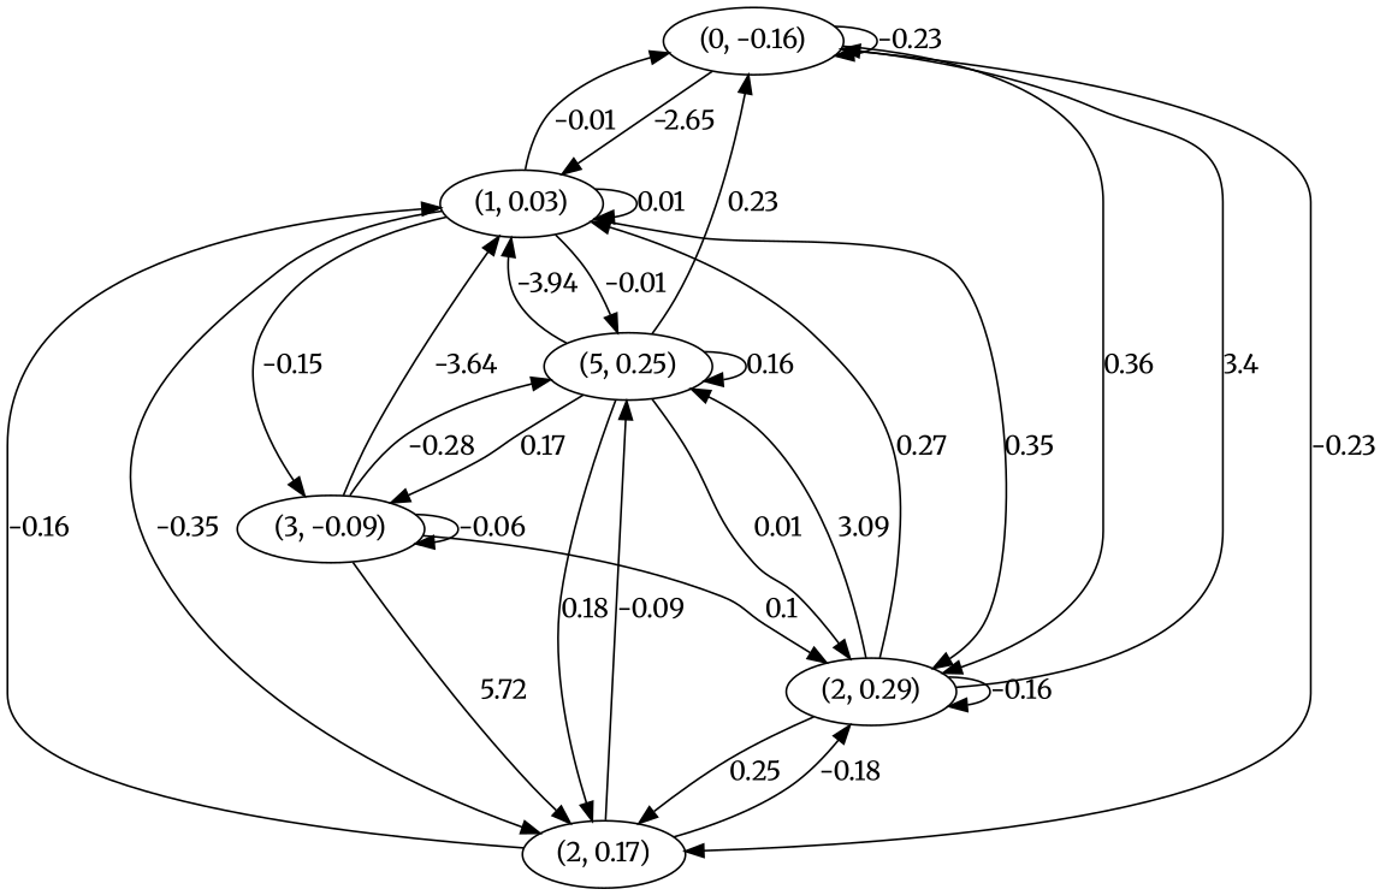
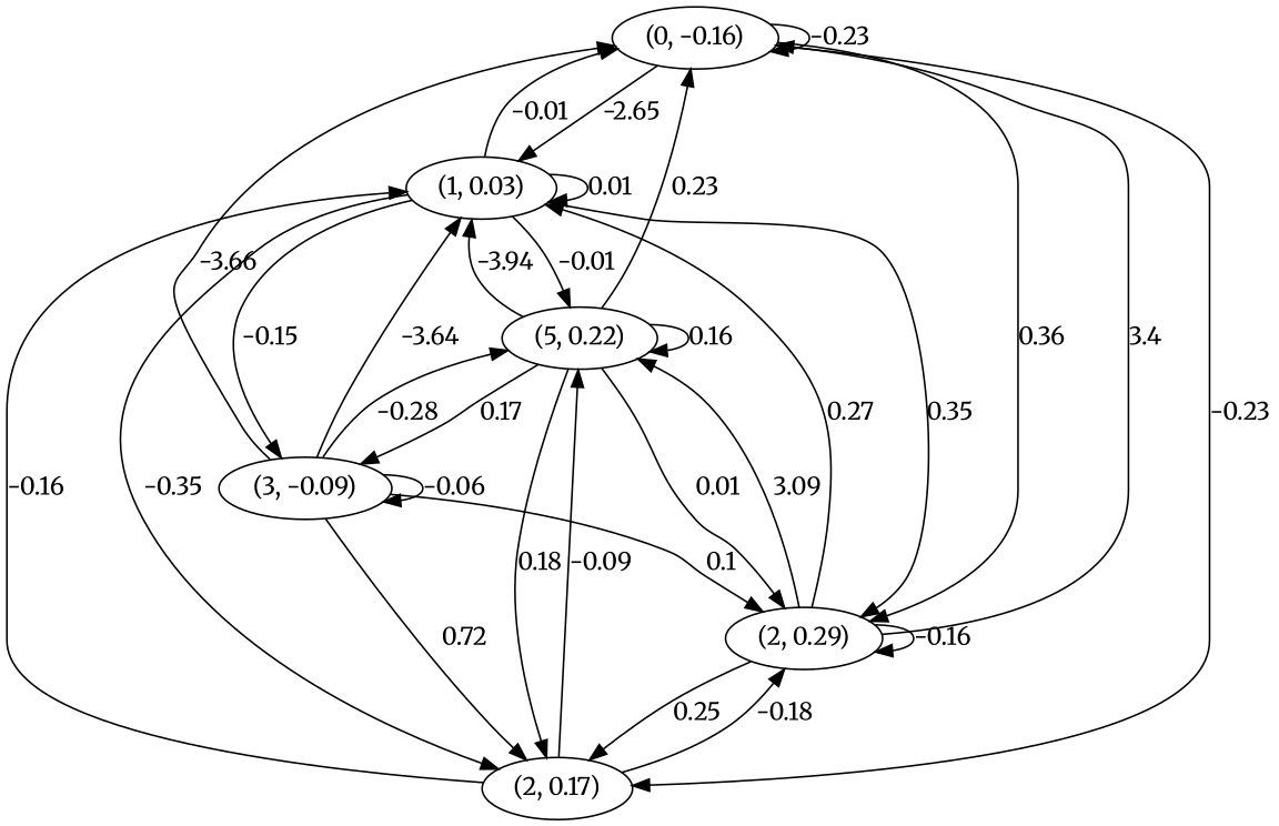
  digraph {
    fontname=Merriweather
    node [fontname=Merriweather]
    edge [fontname=Merriweather]
    n1 [label="(0, -0.16)"]
    n2 [label="(1, 0.03)"]
    n3 [label="(2, 0.17)"]
    n4 [label="(2, 0.29)"]
    n5 [label="(3, -0.09)"]
-   n6 [label="(5, 0.25)"]
+   n6 [label="(5, 0.22)"]
    n1 -> n1 [label=-0.23]
    n1 -> n2 [label=-2.65]
    n1 -> n3 [label=-0.23]
    n1 -> n4 [label=0.36]
    n2 -> n1 [label=-0.01]
    n2 -> n2 [label=0.01]
    n2 -> n3 [label=-0.35]
    n2 -> n4 [label=0.35]
    n2 -> n5 [label=-0.15]
    n2 -> n6 [label=-0.01]
    n3 -> n2 [label=-0.16]
    n3 -> n4 [label=-0.18]
    n3 -> n6 [label=-0.09]
    n4 -> n1 [label=3.4]
    n4 -> n2 [label=0.27]
    n4 -> n3 [label=0.25]
    n4 -> n4 [label=-0.16]
    n4 -> n6 [label=3.09]
+   n5 -> n1 [label=-3.66]
    n5 -> n2 [label=-3.64]
-   n5 -> n3 [label=5.72]
+   n5 -> n3 [label=0.72]
    n5 -> n4 [label=0.1]
    n5 -> n5 [label=-0.06]
    n5 -> n6 [label=-0.28]
    n6 -> n1 [label=0.23]
    n6 -> n2 [label=-3.94]
    n6 -> n3 [label=0.18]
    n6 -> n4 [label=0.01]
    n6 -> n5 [label=0.17]
    n6 -> n6 [label=0.16]
  }
